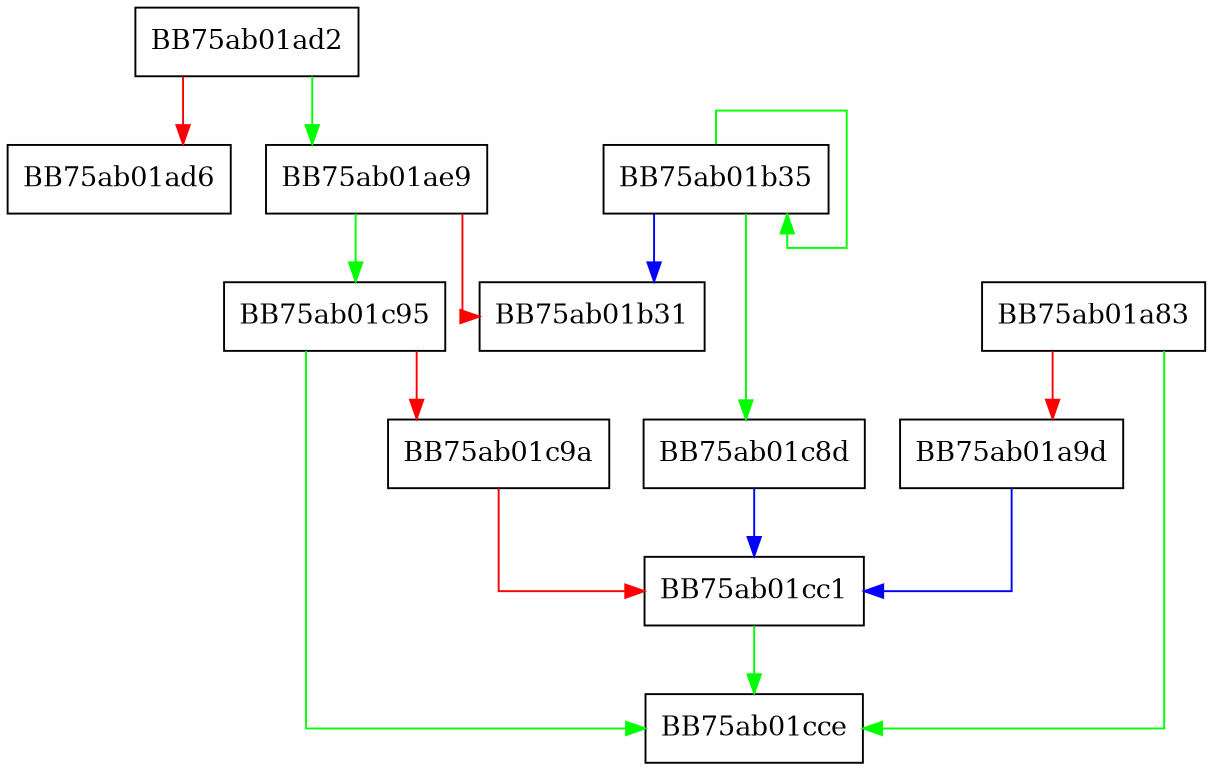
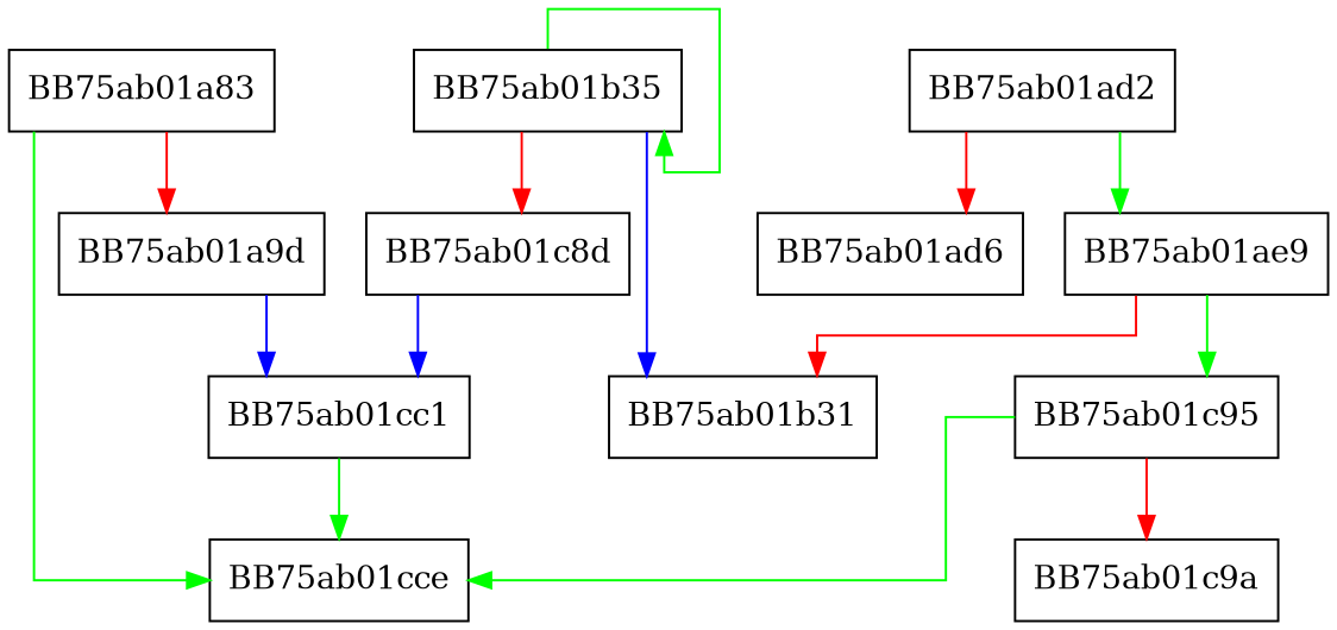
  digraph {
    splines=ortho
    node [shape=box]
    edge [color=green]
    BB75ab01ad2
    BB75ab01ae9
    BB75ab01ad6
    BB75ab01a83
    BB75ab01cce
    BB75ab01a9d
    BB75ab01c95
    BB75ab01b31
    BB75ab01cc1
    BB75ab01c9a
    BB75ab01b35
    BB75ab01c8d
    BB75ab01ad2 -> BB75ab01ae9
    BB75ab01ad2 -> BB75ab01ad6 [color=red]
    BB75ab01ae9 -> BB75ab01c95
    BB75ab01ae9 -> BB75ab01b31 [color=red]
    BB75ab01a83 -> BB75ab01cce
    BB75ab01a83 -> BB75ab01a9d [color=red]
    BB75ab01a9d -> BB75ab01cc1 [color=blue]
    BB75ab01c95 -> BB75ab01cce
    BB75ab01c95 -> BB75ab01c9a [color=red]
    BB75ab01cc1 -> BB75ab01cce
-   BB75ab01c9a -> BB75ab01cc1 [color=red]
    BB75ab01b35 -> BB75ab01b31 [color=blue]
    BB75ab01b35 -> BB75ab01b35
-   BB75ab01b35 -> BB75ab01c8d
+   BB75ab01b35 -> BB75ab01c8d [color=red]
    BB75ab01c8d -> BB75ab01cc1 [color=blue]
  }
